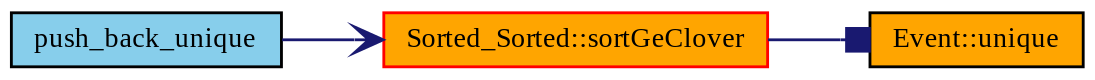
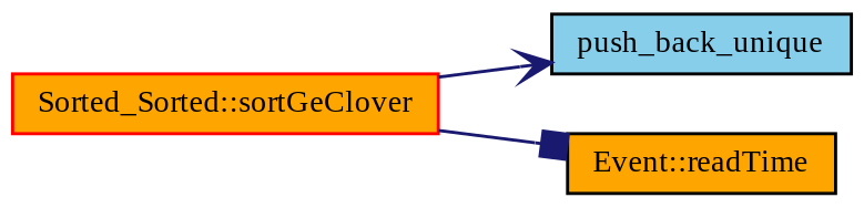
  digraph {
    fontname="Liberation Serif"
    rankdir=LR
    node [color=black fillcolor=orange fontname="Liberation Serif" fontsize=10 shape=record style=filled]
    edge [color=midnightblue fontname="Liberation Serif" fontsize=10 labelfontname=Helvetica labelfontsize=10 style=solid]
    n1 [color=red fontcolor=black height=0.2 label="Sorted_Sorted::sortGeClover" width=0.4]
    n2 [fillcolor=skyblue height=0.2 label=push_back_unique width=0.4]
-   n3 [height=0.2 label="Event::unique" width=0.4]
-   n2 -> n1 [arrowhead=vee]
+   n3 [height=0.2 label="Event::readTime" width=0.4]
+   n1 -> n2 [arrowhead=vee]
    n1 -> n3 [arrowhead=box]
  }
